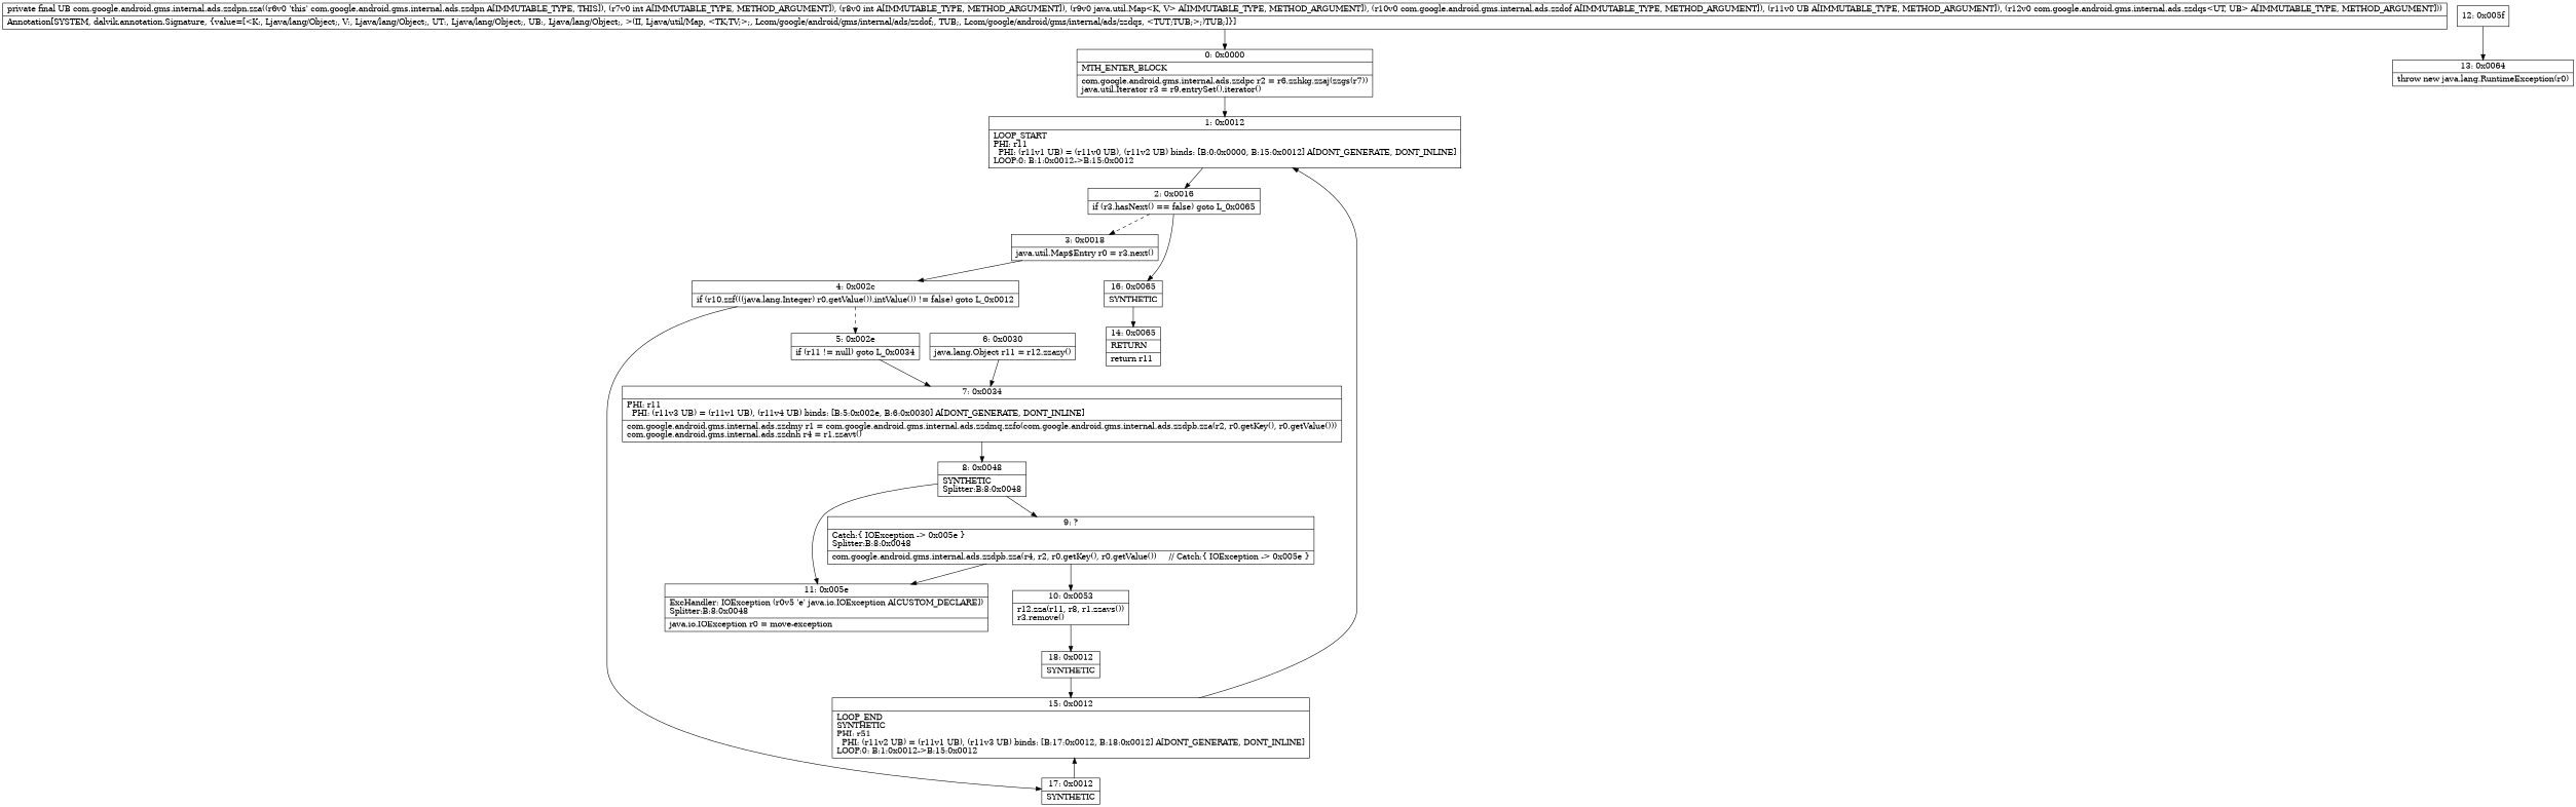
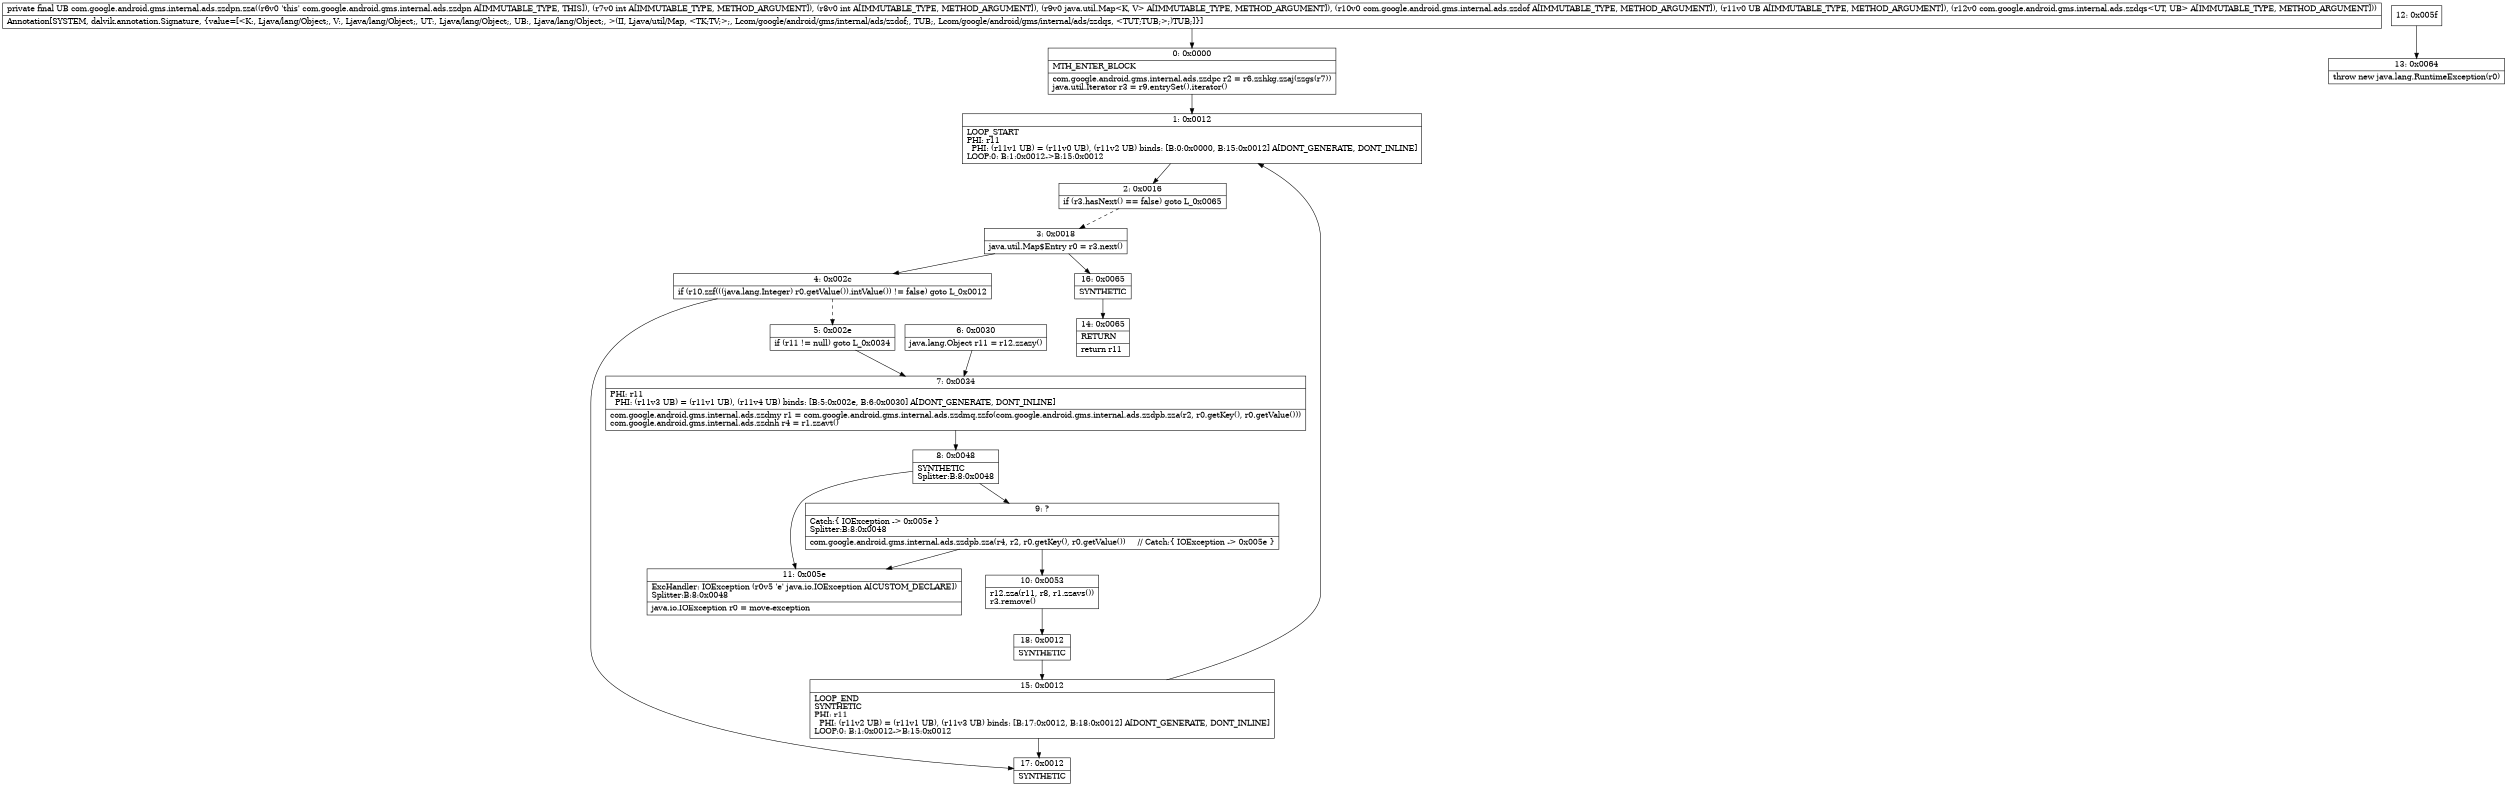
  digraph {
    node [shape=record]
    n1 [label="{0\:\ 0x0000|MTH_ENTER_BLOCK\l|com.google.android.gms.internal.ads.zzdpc r2 = r6.zzhkg.zzaj(zzgs(r7))\ljava.util.Iterator r3 = r9.entrySet().iterator()\l}"]
    n2 [label="{1\:\ 0x0012|LOOP_START\lPHI: r11 \l  PHI: (r11v1 UB) = (r11v0 UB), (r11v2 UB) binds: [B:0:0x0000, B:15:0x0012] A[DONT_GENERATE, DONT_INLINE]\lLOOP:0: B:1:0x0012\-\>B:15:0x0012\l}"]
    n3 [label="{2\:\ 0x0016|if (r3.hasNext() == false) goto L_0x0065\l}"]
    n4 [label="{3\:\ 0x0018|java.util.Map$Entry r0 = r3.next()\l}"]
    n5 [label="{16\:\ 0x0065|SYNTHETIC\l}"]
    n6 [label="{4\:\ 0x002c|if (r10.zzf(((java.lang.Integer) r0.getValue()).intValue()) != false) goto L_0x0012\l}"]
    n7 [label="{14\:\ 0x0065|RETURN\l|return r11\l}"]
    n8 [label="{5\:\ 0x002e|if (r11 != null) goto L_0x0034\l}"]
    n9 [label="{17\:\ 0x0012|SYNTHETIC\l}"]
    n10 [label="{7\:\ 0x0034|PHI: r11 \l  PHI: (r11v3 UB) = (r11v1 UB), (r11v4 UB) binds: [B:5:0x002e, B:6:0x0030] A[DONT_GENERATE, DONT_INLINE]\l|com.google.android.gms.internal.ads.zzdmy r1 = com.google.android.gms.internal.ads.zzdmq.zzfo(com.google.android.gms.internal.ads.zzdpb.zza(r2, r0.getKey(), r0.getValue()))\lcom.google.android.gms.internal.ads.zzdnh r4 = r1.zzavt()\l}"]
-   n11 [label="{15\:\ 0x0012|LOOP_END\lSYNTHETIC\lPHI: r51 \l  PHI: (r11v2 UB) = (r11v1 UB), (r11v3 UB) binds: [B:17:0x0012, B:18:0x0012] A[DONT_GENERATE, DONT_INLINE]\lLOOP:0: B:1:0x0012\-\>B:15:0x0012\l}"]
+   n11 [label="{15\:\ 0x0012|LOOP_END\lSYNTHETIC\lPHI: r11 \l  PHI: (r11v2 UB) = (r11v1 UB), (r11v3 UB) binds: [B:17:0x0012, B:18:0x0012] A[DONT_GENERATE, DONT_INLINE]\lLOOP:0: B:1:0x0012\-\>B:15:0x0012\l}"]
    n12 [label="{6\:\ 0x0030|java.lang.Object r11 = r12.zzazy()\l}"]
    n13 [label="{8\:\ 0x0048|SYNTHETIC\lSplitter:B:8:0x0048\l}"]
    n14 [label="{9\:\ ?|Catch:\{ IOException \-\> 0x005e \}\lSplitter:B:8:0x0048\l|com.google.android.gms.internal.ads.zzdpb.zza(r4, r2, r0.getKey(), r0.getValue())     \/\/ Catch:\{ IOException \-\> 0x005e \}\l}"]
    n15 [label="{11\:\ 0x005e|ExcHandler: IOException (r0v5 'e' java.io.IOException A[CUSTOM_DECLARE])\lSplitter:B:8:0x0048\l|java.io.IOException r0 = move\-exception\l}"]
    n16 [label="{10\:\ 0x0053|r12.zza(r11, r8, r1.zzavs())\lr3.remove()\l}"]
    n17 [label="{18\:\ 0x0012|SYNTHETIC\l}"]
    n18 [label="{12\:\ 0x005f}"]
    n19 [label="{13\:\ 0x0064|throw new java.lang.RuntimeException(r0)\l}"]
    n20 [label="{private final UB com.google.android.gms.internal.ads.zzdpn.zza((r6v0 'this' com.google.android.gms.internal.ads.zzdpn A[IMMUTABLE_TYPE, THIS]), (r7v0 int A[IMMUTABLE_TYPE, METHOD_ARGUMENT]), (r8v0 int A[IMMUTABLE_TYPE, METHOD_ARGUMENT]), (r9v0 java.util.Map\<K, V\> A[IMMUTABLE_TYPE, METHOD_ARGUMENT]), (r10v0 com.google.android.gms.internal.ads.zzdof A[IMMUTABLE_TYPE, METHOD_ARGUMENT]), (r11v0 UB A[IMMUTABLE_TYPE, METHOD_ARGUMENT]), (r12v0 com.google.android.gms.internal.ads.zzdqs\<UT, UB\> A[IMMUTABLE_TYPE, METHOD_ARGUMENT]))  | Annotation[SYSTEM, dalvik.annotation.Signature, \{value=[\<K:, Ljava\/lang\/Object;, V:, Ljava\/lang\/Object;, UT:, Ljava\/lang\/Object;, UB:, Ljava\/lang\/Object;, \>(II, Ljava\/util\/Map, \<TK;TV;\>;, Lcom\/google\/android\/gms\/internal\/ads\/zzdof;, TUB;, Lcom\/google\/android\/gms\/internal\/ads\/zzdqs, \<TUT;TUB;\>;)TUB;]\}]\l}"]
    n1 -> n2
    n2 -> n3
    n3 -> n4 [style=dashed]
-   n3 -> n5
+   n4 -> n5
    n4 -> n6
    n5 -> n7
    n6 -> n8 [style=dashed]
    n6 -> n9
    n8 -> n10
-   n9 -> n11
+   n11 -> n9
    n10 -> n13
    n11 -> n2
    n12 -> n10
    n13 -> n14
    n13 -> n15
    n14 -> n15
    n14 -> n16
    n16 -> n17
    n17 -> n11
    n18 -> n19
    n20 -> n1
  }
